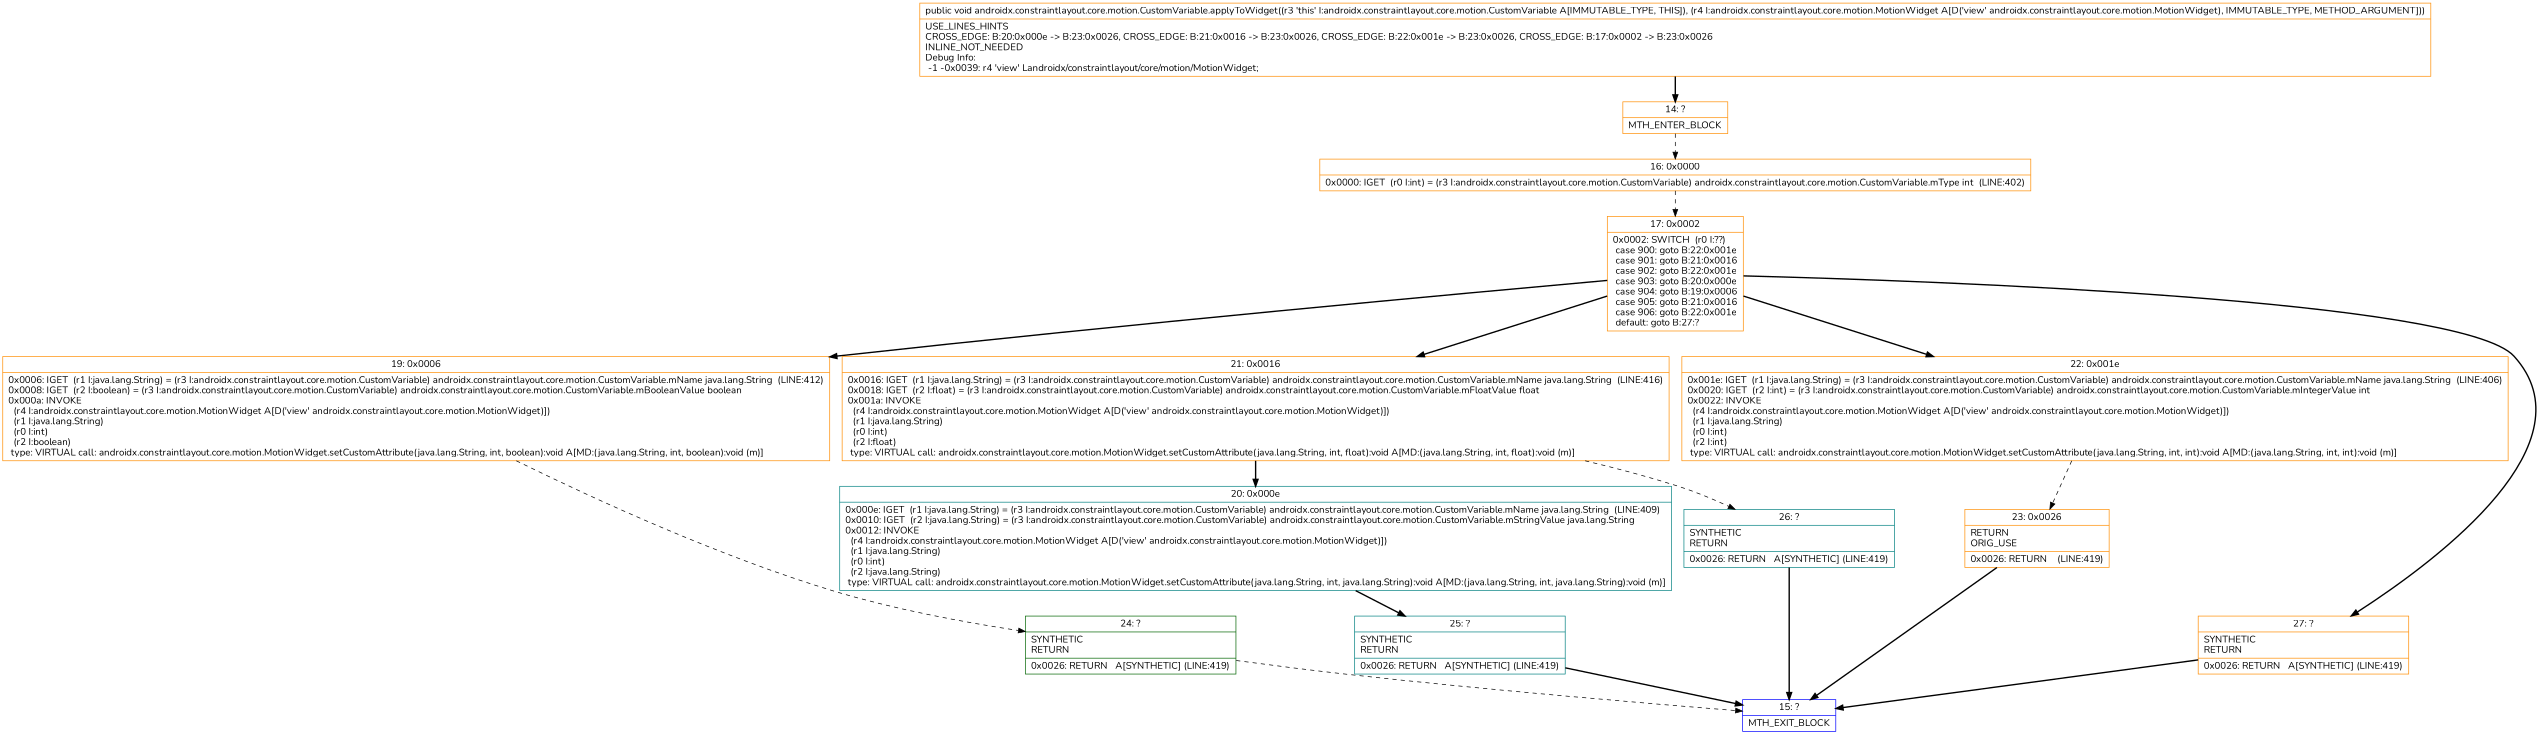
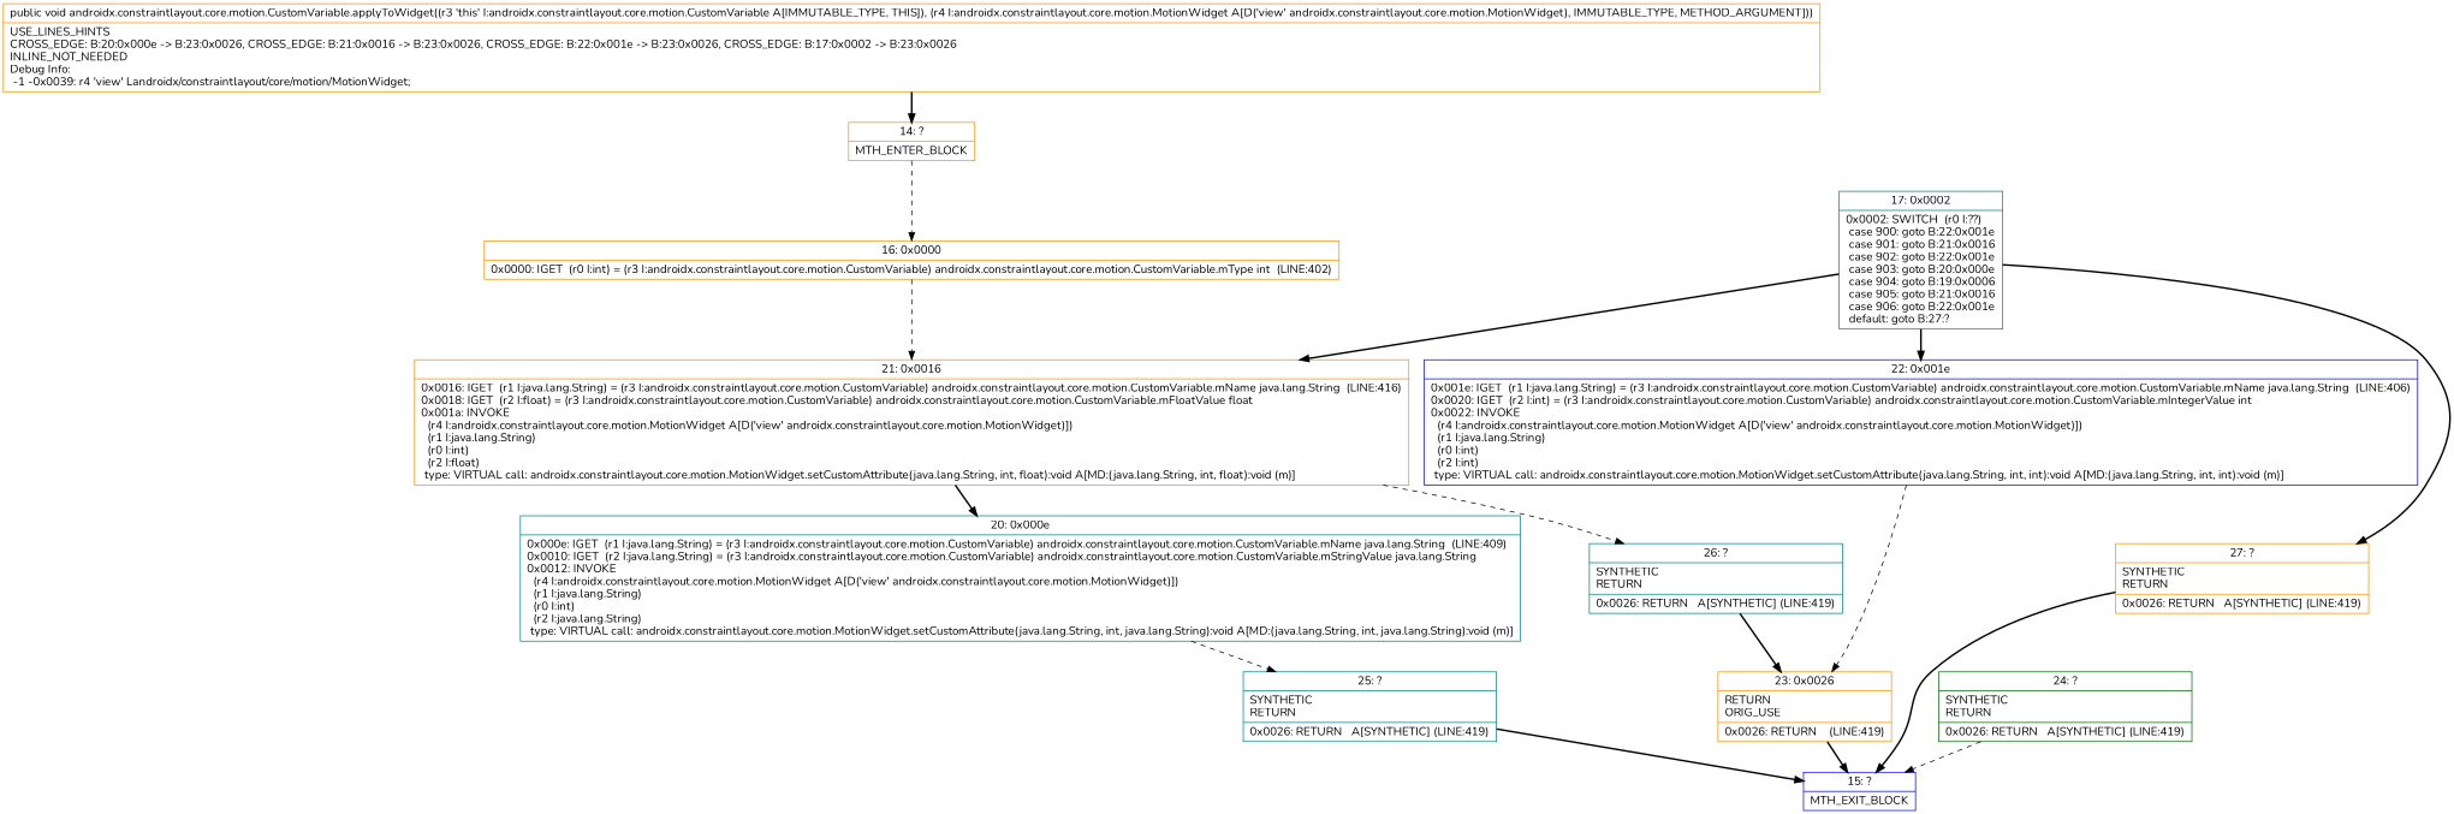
  digraph {
    fontname=Nunito
    node [color=darkorange fontname=Nunito shape=record]
    edge [fontname=Nunito style=bold]
    n1 [label="{14\:\ ?|MTH_ENTER_BLOCK\l}"]
    n2 [label="{16\:\ 0x0000|0x0000: IGET  (r0 I:int) = (r3 I:androidx.constraintlayout.core.motion.CustomVariable) androidx.constraintlayout.core.motion.CustomVariable.mType int  (LINE:402)\l}"]
-   n3 [label="{17\:\ 0x0002|0x0002: SWITCH  (r0 I:??)\l case 900: goto B:22:0x001e\l case 901: goto B:21:0x0016\l case 902: goto B:22:0x001e\l case 903: goto B:20:0x000e\l case 904: goto B:19:0x0006\l case 905: goto B:21:0x0016\l case 906: goto B:22:0x001e\l default: goto B:27:? \l}"]
-   n4 [label="{19\:\ 0x0006|0x0006: IGET  (r1 I:java.lang.String) = (r3 I:androidx.constraintlayout.core.motion.CustomVariable) androidx.constraintlayout.core.motion.CustomVariable.mName java.lang.String  (LINE:412)\l0x0008: IGET  (r2 I:boolean) = (r3 I:androidx.constraintlayout.core.motion.CustomVariable) androidx.constraintlayout.core.motion.CustomVariable.mBooleanValue boolean \l0x000a: INVOKE  \l  (r4 I:androidx.constraintlayout.core.motion.MotionWidget A[D('view' androidx.constraintlayout.core.motion.MotionWidget)])\l  (r1 I:java.lang.String)\l  (r0 I:int)\l  (r2 I:boolean)\l type: VIRTUAL call: androidx.constraintlayout.core.motion.MotionWidget.setCustomAttribute(java.lang.String, int, boolean):void A[MD:(java.lang.String, int, boolean):void (m)]\l}"]
+   n3 [color=teal label="{17\:\ 0x0002|0x0002: SWITCH  (r0 I:??)\l case 900: goto B:22:0x001e\l case 901: goto B:21:0x0016\l case 902: goto B:22:0x001e\l case 903: goto B:20:0x000e\l case 904: goto B:19:0x0006\l case 905: goto B:21:0x0016\l case 906: goto B:22:0x001e\l default: goto B:27:? \l}"]
    n5 [label="{21\:\ 0x0016|0x0016: IGET  (r1 I:java.lang.String) = (r3 I:androidx.constraintlayout.core.motion.CustomVariable) androidx.constraintlayout.core.motion.CustomVariable.mName java.lang.String  (LINE:416)\l0x0018: IGET  (r2 I:float) = (r3 I:androidx.constraintlayout.core.motion.CustomVariable) androidx.constraintlayout.core.motion.CustomVariable.mFloatValue float \l0x001a: INVOKE  \l  (r4 I:androidx.constraintlayout.core.motion.MotionWidget A[D('view' androidx.constraintlayout.core.motion.MotionWidget)])\l  (r1 I:java.lang.String)\l  (r0 I:int)\l  (r2 I:float)\l type: VIRTUAL call: androidx.constraintlayout.core.motion.MotionWidget.setCustomAttribute(java.lang.String, int, float):void A[MD:(java.lang.String, int, float):void (m)]\l}"]
-   n6 [label="{22\:\ 0x001e|0x001e: IGET  (r1 I:java.lang.String) = (r3 I:androidx.constraintlayout.core.motion.CustomVariable) androidx.constraintlayout.core.motion.CustomVariable.mName java.lang.String  (LINE:406)\l0x0020: IGET  (r2 I:int) = (r3 I:androidx.constraintlayout.core.motion.CustomVariable) androidx.constraintlayout.core.motion.CustomVariable.mIntegerValue int \l0x0022: INVOKE  \l  (r4 I:androidx.constraintlayout.core.motion.MotionWidget A[D('view' androidx.constraintlayout.core.motion.MotionWidget)])\l  (r1 I:java.lang.String)\l  (r0 I:int)\l  (r2 I:int)\l type: VIRTUAL call: androidx.constraintlayout.core.motion.MotionWidget.setCustomAttribute(java.lang.String, int, int):void A[MD:(java.lang.String, int, int):void (m)]\l}"]
+   n6 [color=blue label="{22\:\ 0x001e|0x001e: IGET  (r1 I:java.lang.String) = (r3 I:androidx.constraintlayout.core.motion.CustomVariable) androidx.constraintlayout.core.motion.CustomVariable.mName java.lang.String  (LINE:406)\l0x0020: IGET  (r2 I:int) = (r3 I:androidx.constraintlayout.core.motion.CustomVariable) androidx.constraintlayout.core.motion.CustomVariable.mIntegerValue int \l0x0022: INVOKE  \l  (r4 I:androidx.constraintlayout.core.motion.MotionWidget A[D('view' androidx.constraintlayout.core.motion.MotionWidget)])\l  (r1 I:java.lang.String)\l  (r0 I:int)\l  (r2 I:int)\l type: VIRTUAL call: androidx.constraintlayout.core.motion.MotionWidget.setCustomAttribute(java.lang.String, int, int):void A[MD:(java.lang.String, int, int):void (m)]\l}"]
    n7 [label="{27\:\ ?|SYNTHETIC\lRETURN\l|0x0026: RETURN   A[SYNTHETIC] (LINE:419)\l}"]
    n8 [color=darkgreen label="{24\:\ ?|SYNTHETIC\lRETURN\l|0x0026: RETURN   A[SYNTHETIC] (LINE:419)\l}"]
    n9 [color=teal label="{20\:\ 0x000e|0x000e: IGET  (r1 I:java.lang.String) = (r3 I:androidx.constraintlayout.core.motion.CustomVariable) androidx.constraintlayout.core.motion.CustomVariable.mName java.lang.String  (LINE:409)\l0x0010: IGET  (r2 I:java.lang.String) = (r3 I:androidx.constraintlayout.core.motion.CustomVariable) androidx.constraintlayout.core.motion.CustomVariable.mStringValue java.lang.String \l0x0012: INVOKE  \l  (r4 I:androidx.constraintlayout.core.motion.MotionWidget A[D('view' androidx.constraintlayout.core.motion.MotionWidget)])\l  (r1 I:java.lang.String)\l  (r0 I:int)\l  (r2 I:java.lang.String)\l type: VIRTUAL call: androidx.constraintlayout.core.motion.MotionWidget.setCustomAttribute(java.lang.String, int, java.lang.String):void A[MD:(java.lang.String, int, java.lang.String):void (m)]\l}"]
    n10 [color=teal label="{25\:\ ?|SYNTHETIC\lRETURN\l|0x0026: RETURN   A[SYNTHETIC] (LINE:419)\l}"]
    n11 [color=teal label="{26\:\ ?|SYNTHETIC\lRETURN\l|0x0026: RETURN   A[SYNTHETIC] (LINE:419)\l}"]
    n12 [label="{23\:\ 0x0026|RETURN\lORIG_USE\l|0x0026: RETURN    (LINE:419)\l}"]
    n13 [color=blue label="{15\:\ ?|MTH_EXIT_BLOCK\l}"]
    n14 [label="{public void androidx.constraintlayout.core.motion.CustomVariable.applyToWidget((r3 'this' I:androidx.constraintlayout.core.motion.CustomVariable A[IMMUTABLE_TYPE, THIS]), (r4 I:androidx.constraintlayout.core.motion.MotionWidget A[D('view' androidx.constraintlayout.core.motion.MotionWidget), IMMUTABLE_TYPE, METHOD_ARGUMENT]))  | USE_LINES_HINTS\lCROSS_EDGE: B:20:0x000e \-\> B:23:0x0026, CROSS_EDGE: B:21:0x0016 \-\> B:23:0x0026, CROSS_EDGE: B:22:0x001e \-\> B:23:0x0026, CROSS_EDGE: B:17:0x0002 \-\> B:23:0x0026\lINLINE_NOT_NEEDED\lDebug Info:\l  \-1 \-0x0039: r4 'view' Landroidx\/constraintlayout\/core\/motion\/MotionWidget;\l}"]
    n1 -> n2 [style=dashed]
-   n2 -> n3 [style=dashed]
-   n3 -> n4
+   n2 -> n5 [style=dashed]
    n3 -> n5
    n3 -> n6
    n3 -> n7
-   n4 -> n8 [style=dashed]
    n5 -> n9
    n5 -> n11 [style=dashed]
    n6 -> n12 [style=dashed]
    n7 -> n13
    n8 -> n13 [style=dashed]
-   n9 -> n10
+   n9 -> n10 [style=dashed]
    n10 -> n13
-   n11 -> n13
+   n11 -> n12
    n12 -> n13
    n14 -> n1
  }
